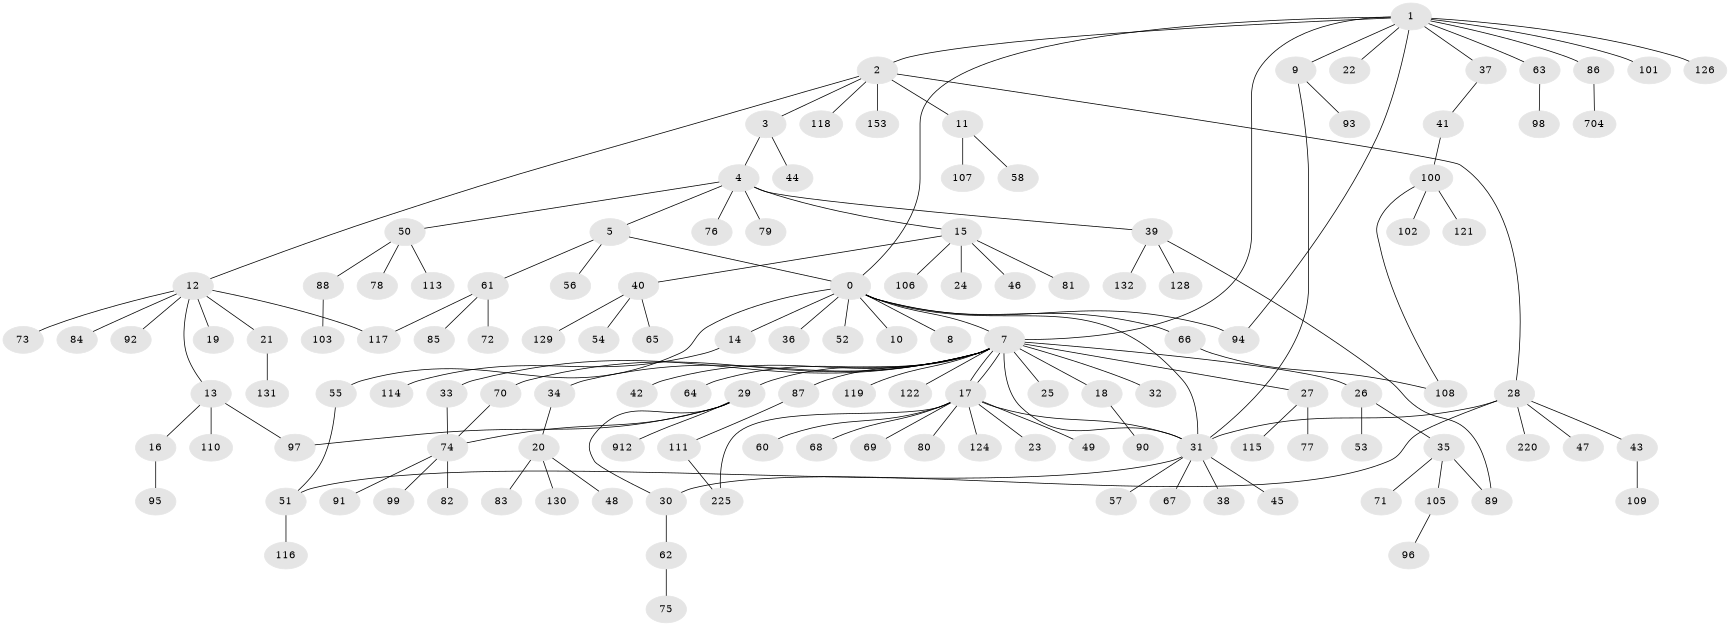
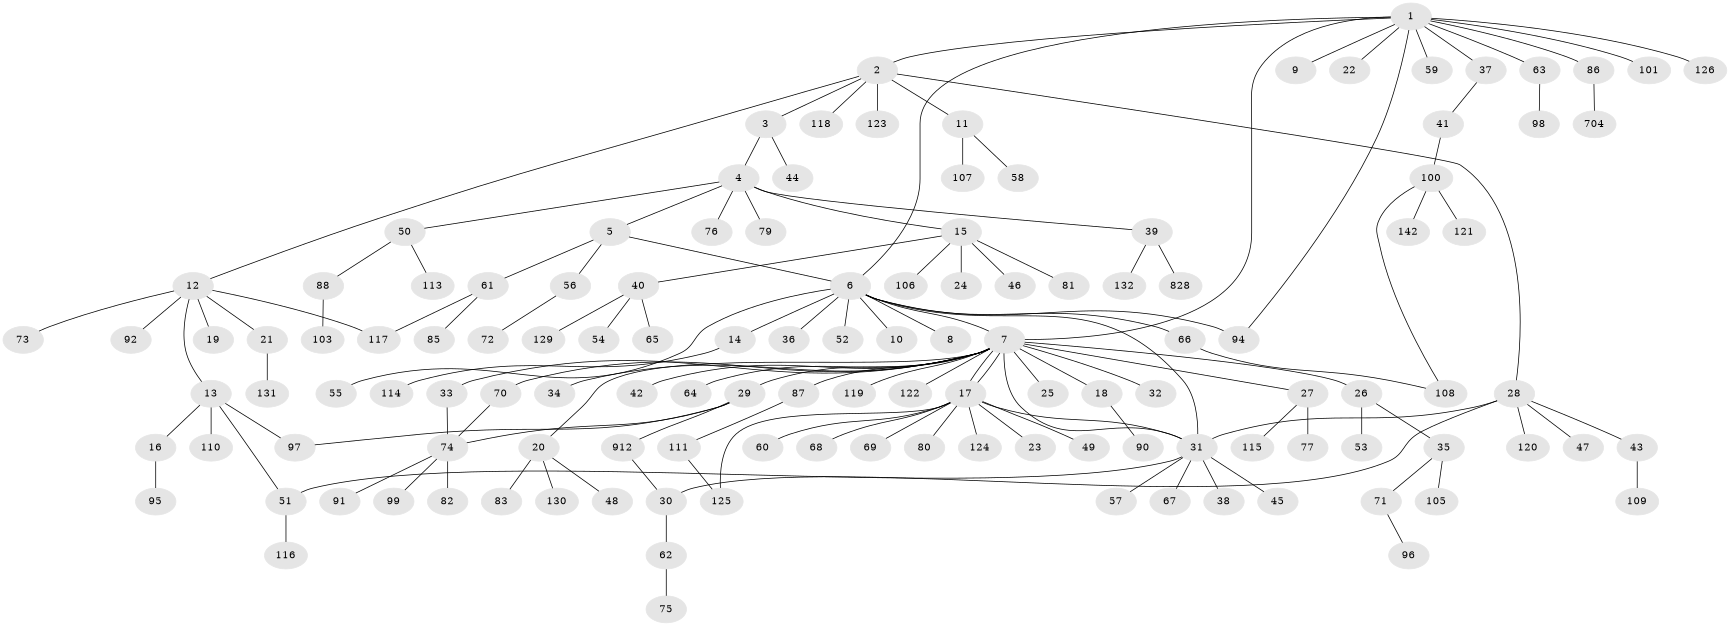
  graph {
    node [color=gray90 style=filled]
    1
    2
-   6 [label=0]
+   6
    7
    9
    22
    37
+   59
    63
    86
    94
    101
    126
    3
    11
    12
    28
    118
-   123 [label=153]
+   123
    8
    10
    14
    31
    36
    52
    55
    66
    17
    18
    20
    25
    26
    27
    29
    32
    33
    34
    42
    64
    70
    87
    119
    122
-   93
    41
    98
    n47 [label=704]
    4
    44
    58
    107
    13
    19
    21
    73
-   84
    92
    117
    30
    43
    47
-   120 [label=220]
+   120
    5
    15
    39
    50
    76
    79
    56
    61
    24
    40
    46
    81
    106
-   89
-   128
+   128 [label=828]
    132
-   78
    88
    113
    72
    85
    114
    51
    38
    45
    57
    67
    108
    23
    49
    60
    68
    69
    80
    124
-   125 [label=225]
+   125
    90
    48
    83
    130
    35
    53
    77
    115
    97
    74
    n109 [label=912]
    111
    16
    110
    131
    95
    116
    54
    65
    129
    71
    105
    62
    109
    82
    91
    99
    75
    96
    100
-   102
+   102 [label=142]
    121
    103
    1 -- 2
    1 -- 6
    1 -- 7
    1 -- 9
    1 -- 22
    1 -- 37
+   1 -- 59
    1 -- 63
    1 -- 86
    1 -- 94
    1 -- 101
    1 -- 126
    2 -- 3
    2 -- 11
    2 -- 12
    2 -- 28
    2 -- 118
    2 -- 123
    6 -- 7
    6 -- 94
    6 -- 8
    6 -- 10
    6 -- 14
    6 -- 31
    6 -- 36
    6 -- 52
    6 -- 55
    6 -- 66
    7 -- 31
    7 -- 17
    7 -- 17
    7 -- 18
-   34 -- 20
+   7 -- 20
    7 -- 25
    7 -- 26
    7 -- 27
    7 -- 29
    7 -- 32
    7 -- 33
    7 -- 34
    7 -- 42
    7 -- 64
    7 -- 70
    7 -- 87
    7 -- 119
    7 -- 122
-   9 -- 31
-   9 -- 93
    37 -- 41
    63 -- 98
    86 -- n47
    3 -- 4
    3 -- 44
    11 -- 58
    11 -- 107
    12 -- 13
    12 -- 19
    12 -- 21
    12 -- 73
-   12 -- 84
    12 -- 92
    12 -- 117
    28 -- 31
    28 -- 30
    28 -- 43
    28 -- 47
    28 -- 120
    14 -- 114
    31 -- 51
    31 -- 38
    31 -- 45
    31 -- 57
    31 -- 67
    66 -- 108
    17 -- 31
    17 -- 23
    17 -- 49
    17 -- 60
    17 -- 68
    17 -- 69
    17 -- 80
    17 -- 124
    17 -- 125
    18 -- 90
    20 -- 48
    20 -- 83
    20 -- 130
    26 -- 35
    26 -- 53
    27 -- 77
    27 -- 115
-   29 -- 30
+   n109 -- 30
    29 -- 97
    29 -- 74
    29 -- n109
    33 -- 74
    70 -- 74
    87 -- 111
    41 -- 100
    4 -- 5
    4 -- 15
    4 -- 39
    4 -- 50
    4 -- 76
    4 -- 79
-   55 -- 51
+   13 -- 51
    13 -- 97
    13 -- 16
    13 -- 110
    21 -- 131
    30 -- 62
    43 -- 109
    5 -- 6
    5 -- 56
    5 -- 61
    15 -- 24
    15 -- 40
    15 -- 46
    15 -- 81
    15 -- 106
-   39 -- 89
    39 -- 128
    39 -- 132
-   50 -- 78
    50 -- 88
    50 -- 113
    61 -- 117
-   61 -- 72
+   56 -- 72
    61 -- 85
    40 -- 54
    40 -- 65
    40 -- 129
    88 -- 103
    51 -- 116
-   35 -- 89
    35 -- 71
    35 -- 105
    74 -- 82
    74 -- 91
    74 -- 99
    111 -- 125
    16 -- 95
-   105 -- 96
+   71 -- 96
    62 -- 75
    100 -- 108
    100 -- 102
    100 -- 121
  }
